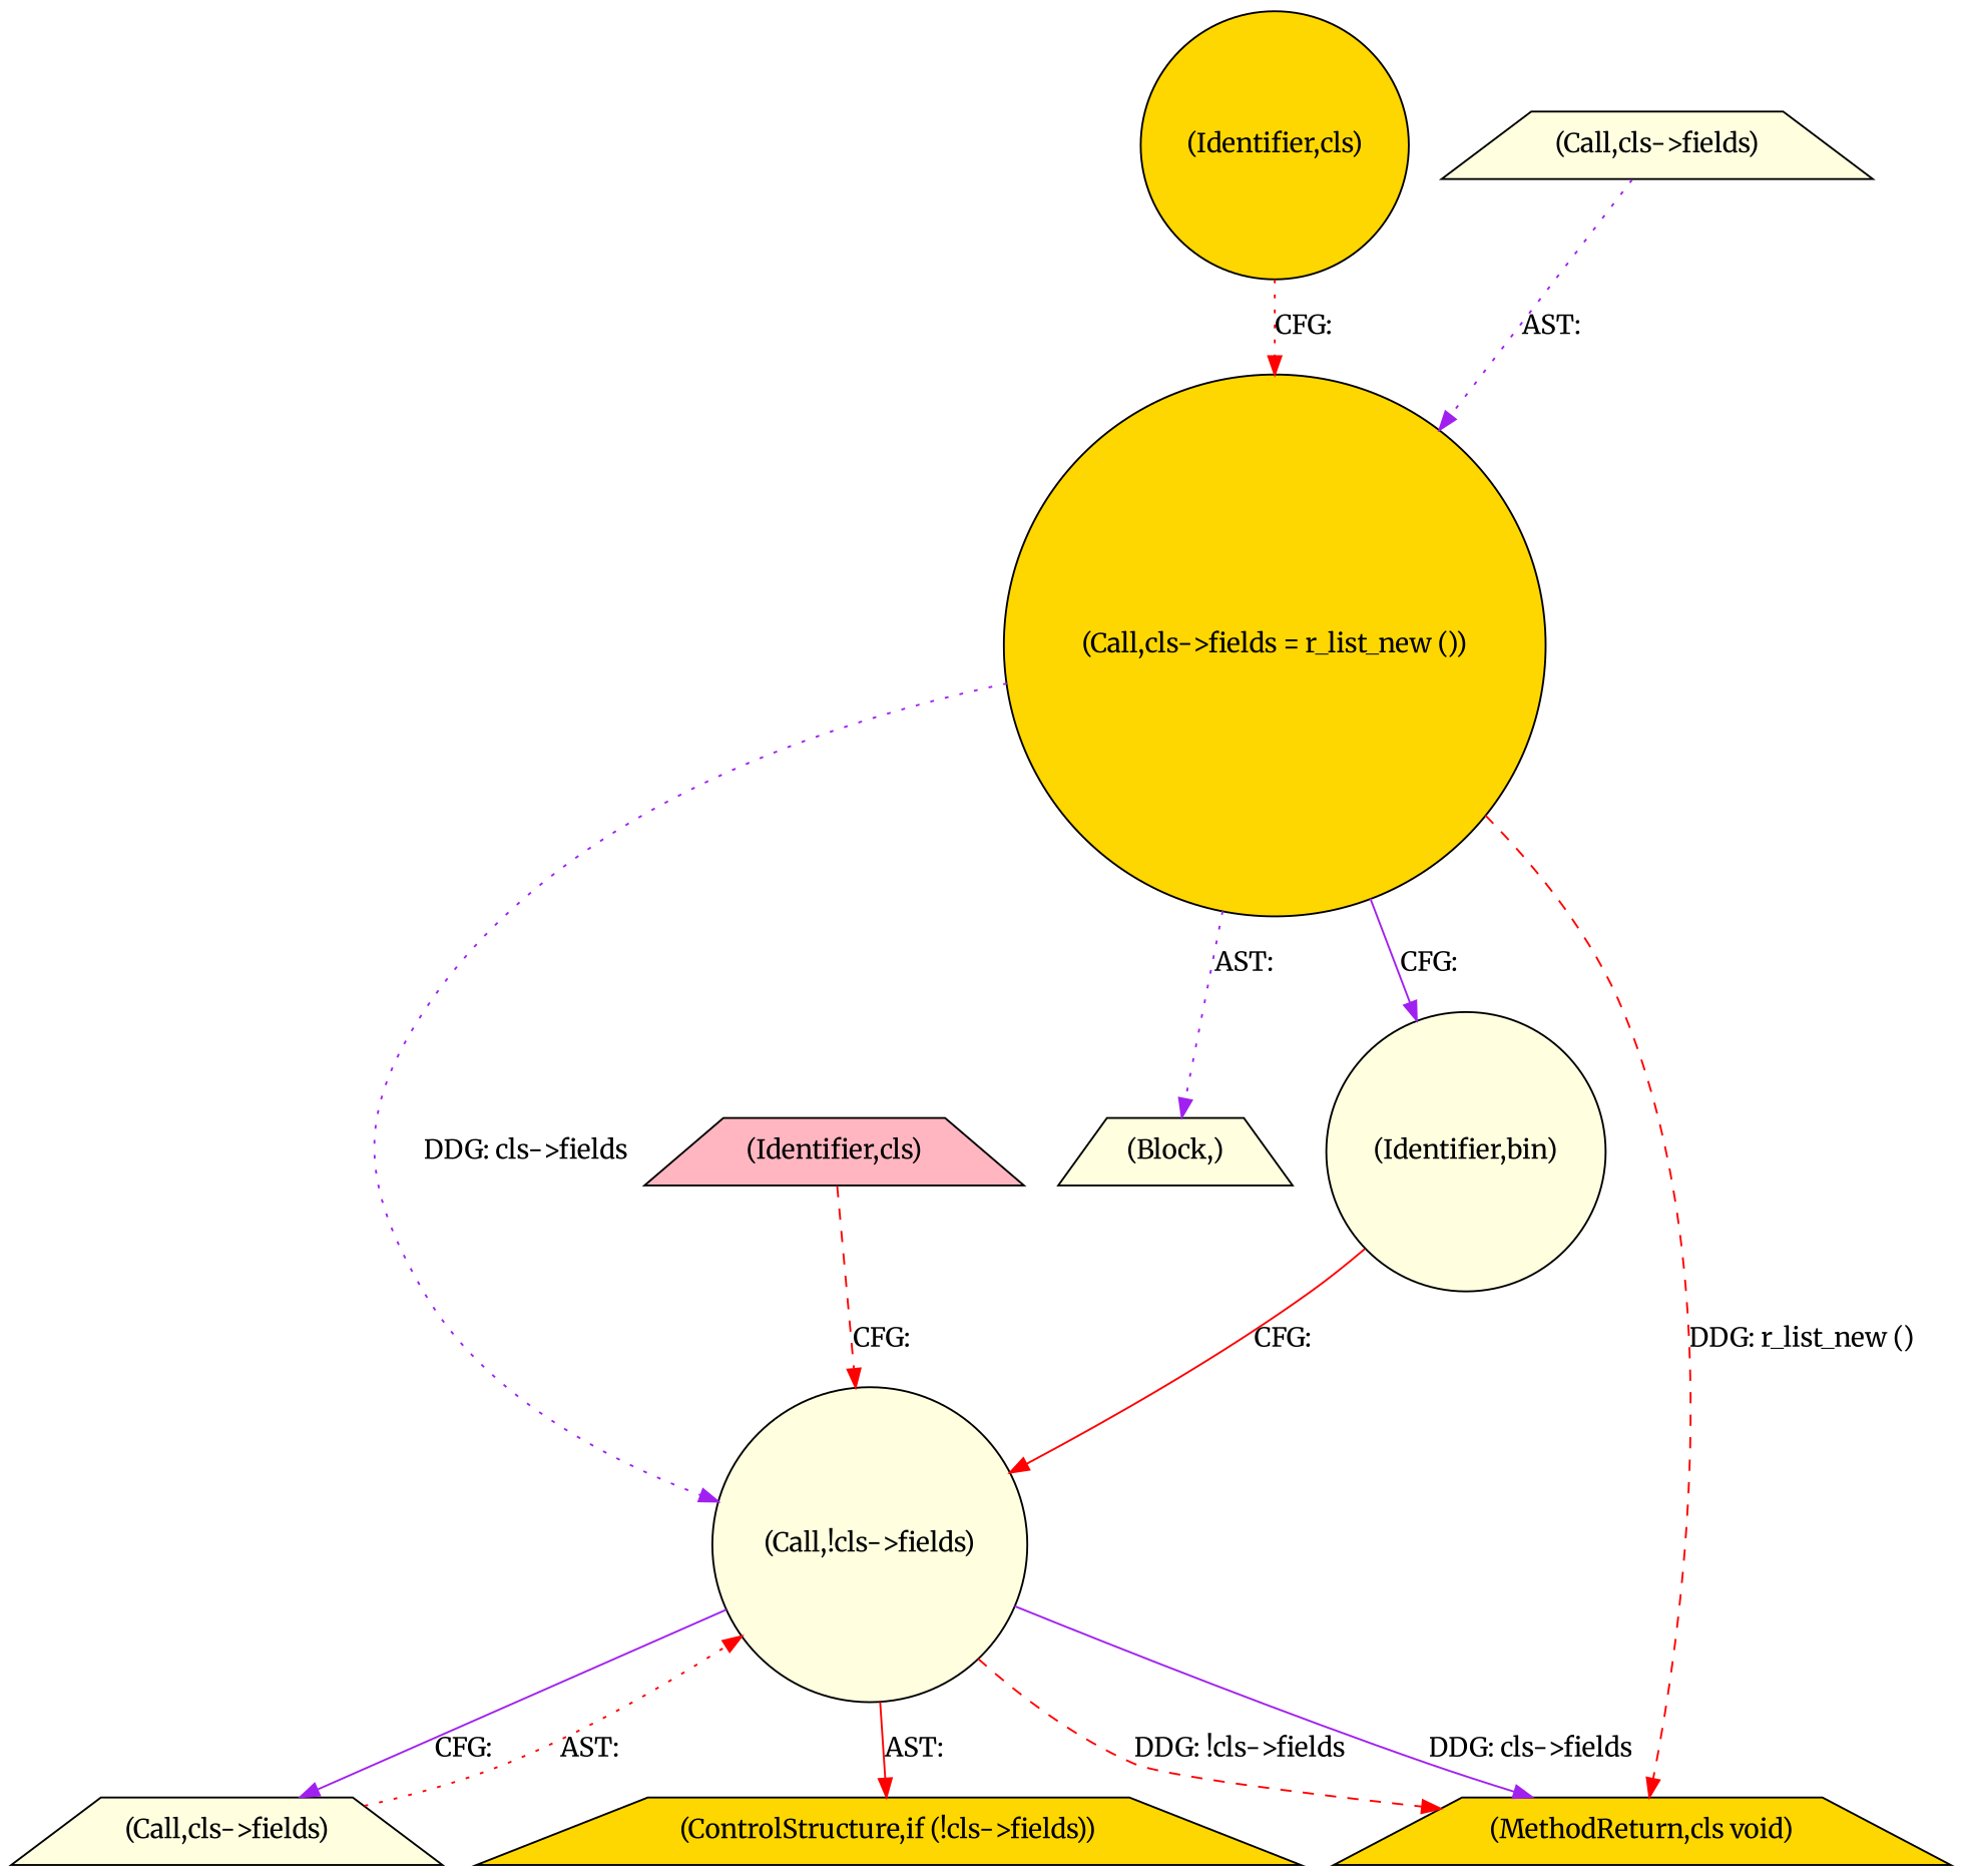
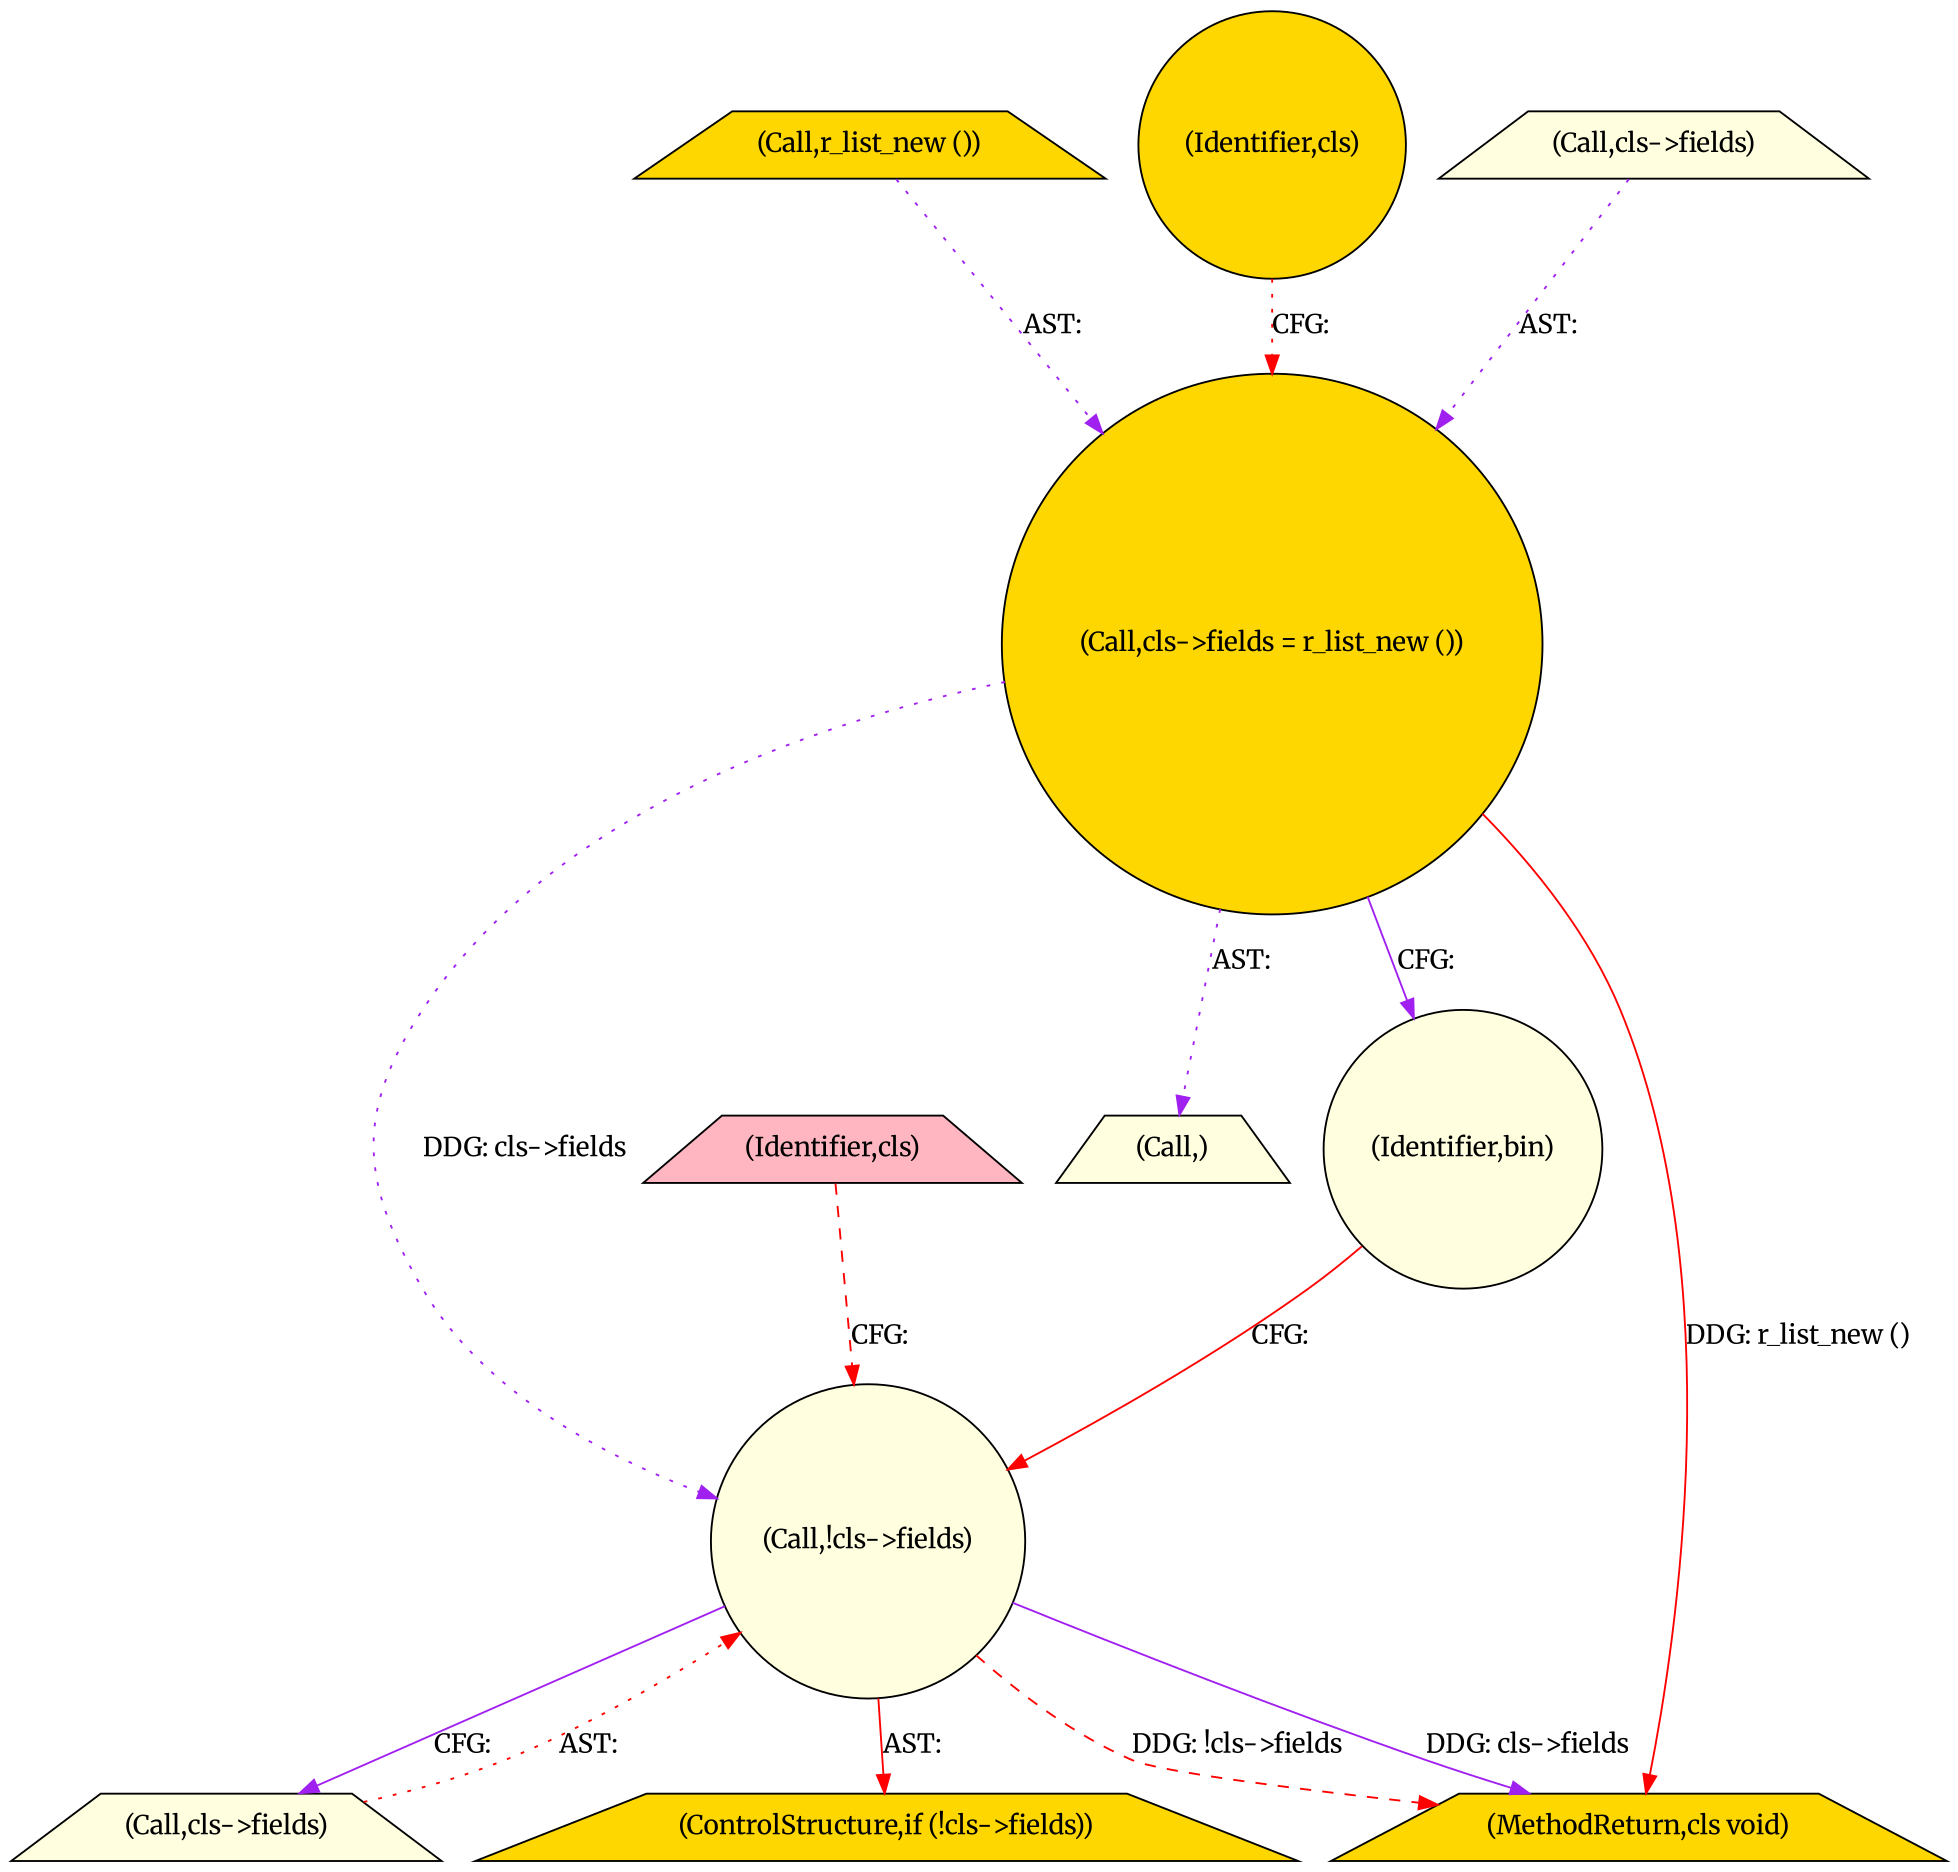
  digraph {
    fontname=Merriweather
    node [fillcolor=gold fontname=Merriweather shape=trapezium style=filled]
    edge [color=purple fontname=Merriweather style=dotted]
    n1 [label="(Call,cls->fields = r_list_new ())" shape=circle]
    n2 [fillcolor=lightyellow label="(Call,!cls->fields)" shape=circle]
-   n3 [fillcolor=lightyellow label="(Block,)"]
+   n3 [fillcolor=lightyellow label="(Call,)"]
    n4 [label="(MethodReturn,cls void)"]
    n5 [fillcolor=lightyellow label="(Identifier,bin)" shape=circle]
    n6 [fillcolor=lightyellow label="(Call,cls->fields)"]
    n7 [label="(ControlStructure,if (!cls->fields))"]
+   n8 [label="(Call,r_list_new ())"]
    n9 [label="(Identifier,cls)" shape=circle]
    n10 [fillcolor=lightpink label="(Identifier,cls)"]
    n11 [fillcolor=lightyellow label="(Call,cls->fields)"]
    n1 -> n2 [label="DDG: cls->fields"]
    n1 -> n3 [label="AST: "]
-   n1 -> n4 [color=red label="DDG: r_list_new ()" style=dashed]
+   n1 -> n4 [color=red label="DDG: r_list_new ()" style=solid]
    n1 -> n5 [label="CFG: " style=solid]
    n2 -> n4 [label="DDG: cls->fields" style=solid]
    n2 -> n4 [color=red label="DDG: !cls->fields" style=dashed]
    n2 -> n6 [label="CFG: " style=solid]
    n2 -> n7 [color=red label="AST: " style=solid]
    n5 -> n2 [color=red label="CFG: " style=solid]
    n6 -> n2 [color=red label="AST: "]
+   n8 -> n1 [label="AST: "]
    n9 -> n1 [color=red label="CFG: "]
    n10 -> n2 [color=red label="CFG: " style=dashed]
    n11 -> n1 [label="AST: "]
  }
